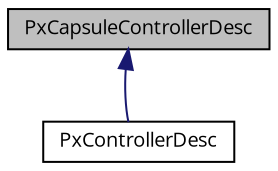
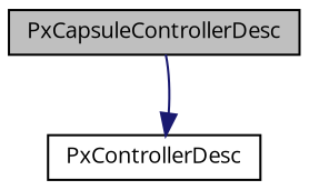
  digraph {
    fontname="Open Sans"
    node [color=black fontname="Open Sans" fontsize=10 shape=record style=filled]
    n1 [fillcolor=grey75 fontcolor=black height=0.2 label=PxCapsuleControllerDesc width=0.4]
    n2 [fillcolor=white height=0.2 label=PxControllerDesc width=0.4]
-   n1 -> n2 [color=midnightblue dir=back fontname="Open Sans" fontsize=10 labelfontname=Helvetica labelfontsize=10 style=solid]
+   n2 -> n1 [color=midnightblue dir=back fontname="Open Sans" fontsize=10 labelfontname=Helvetica labelfontsize=10 style=solid]
  }
